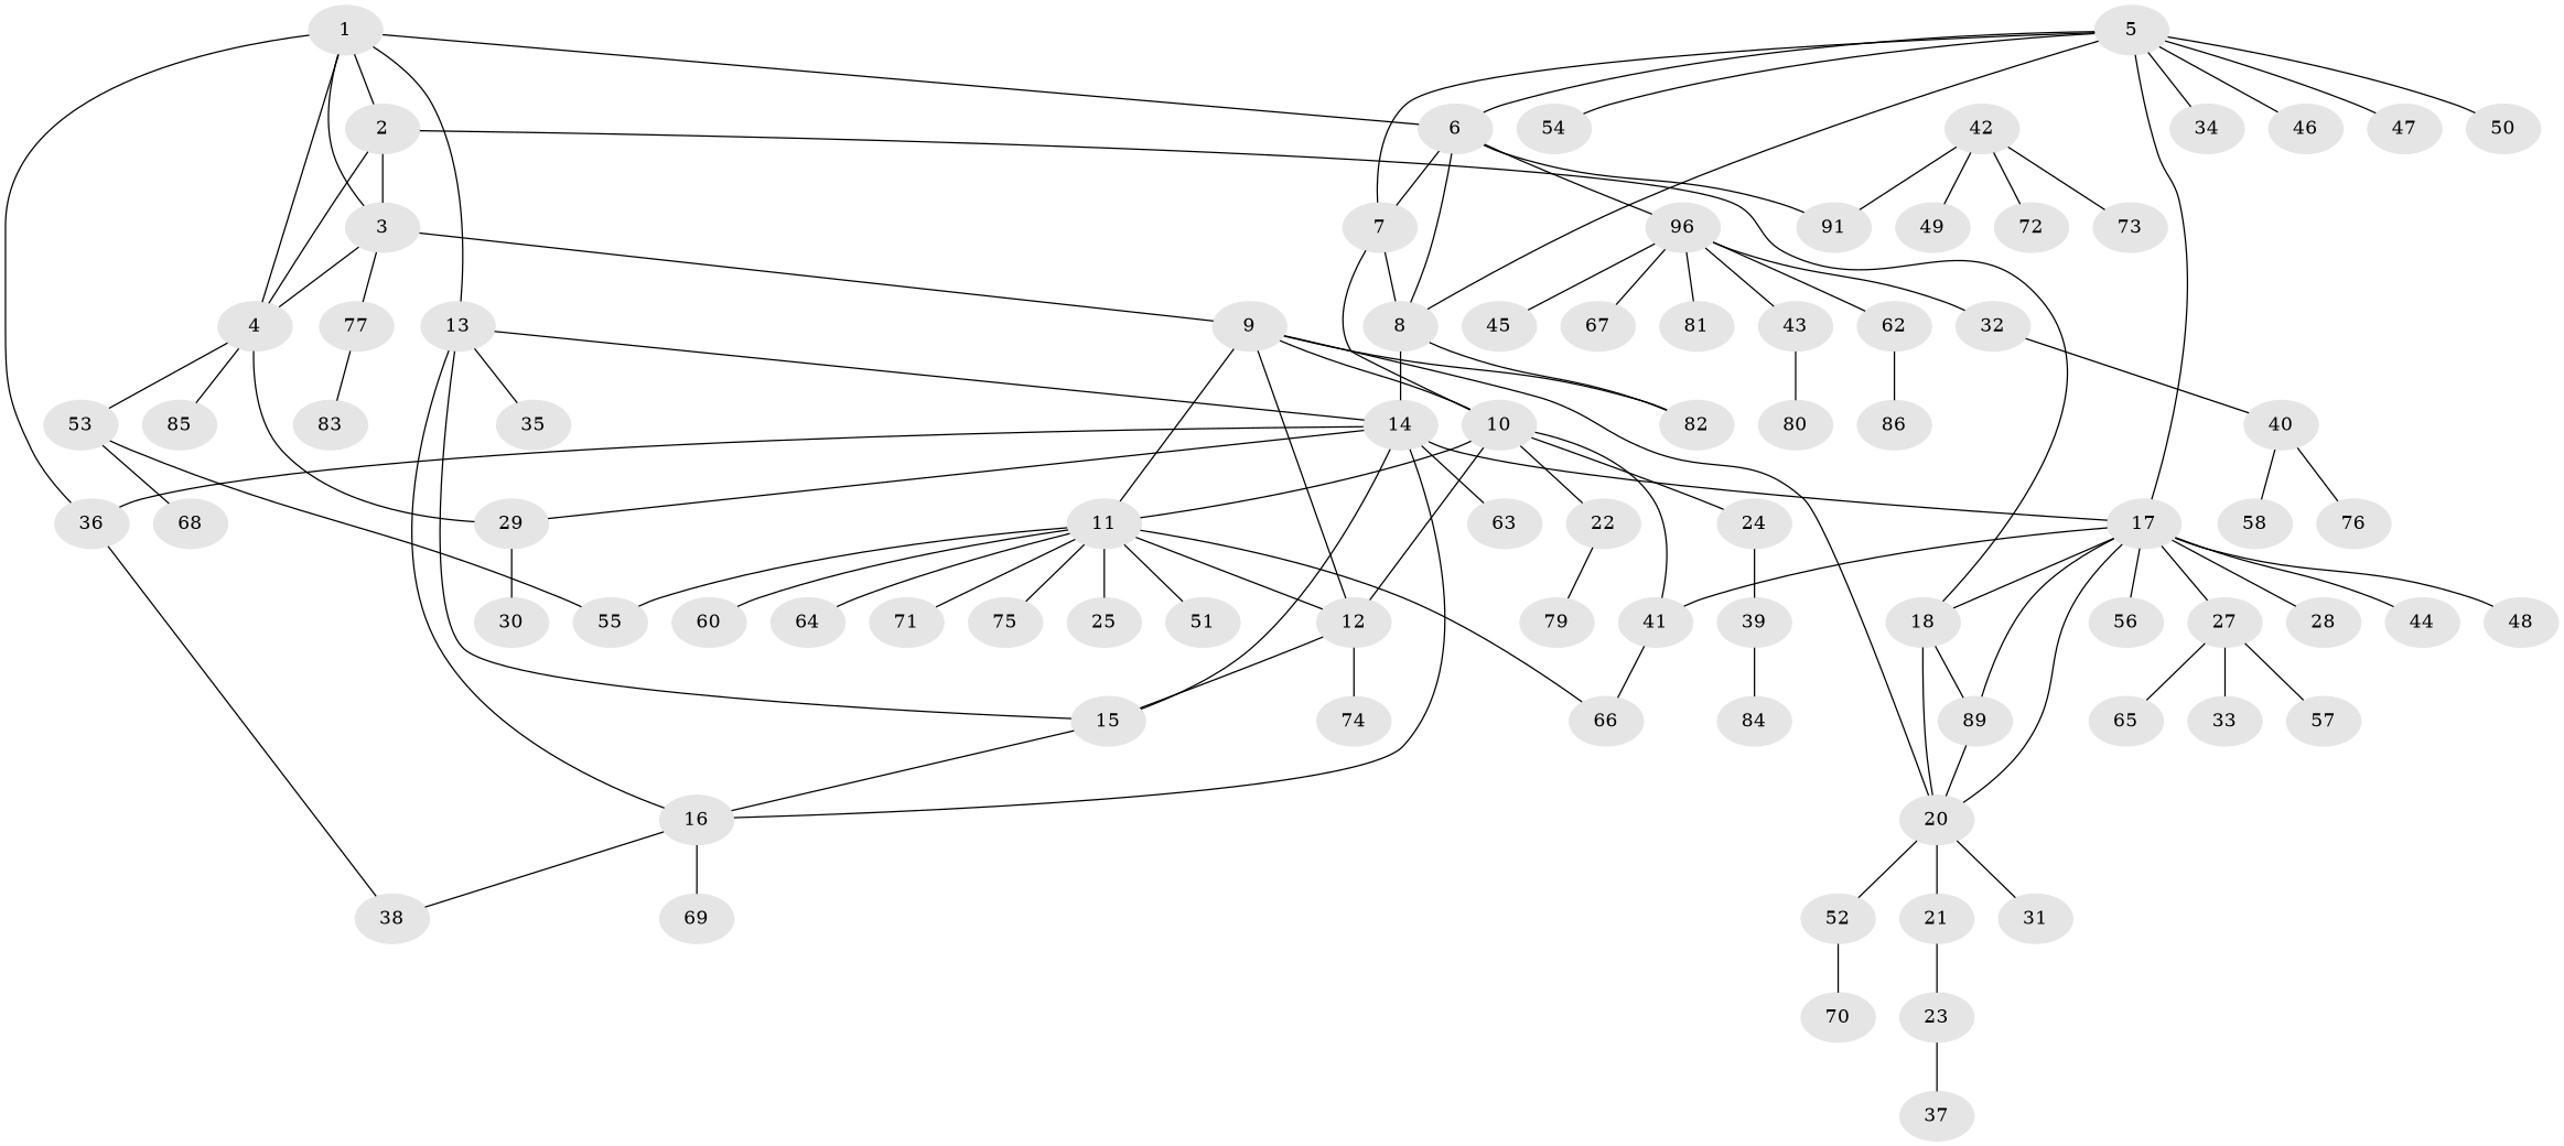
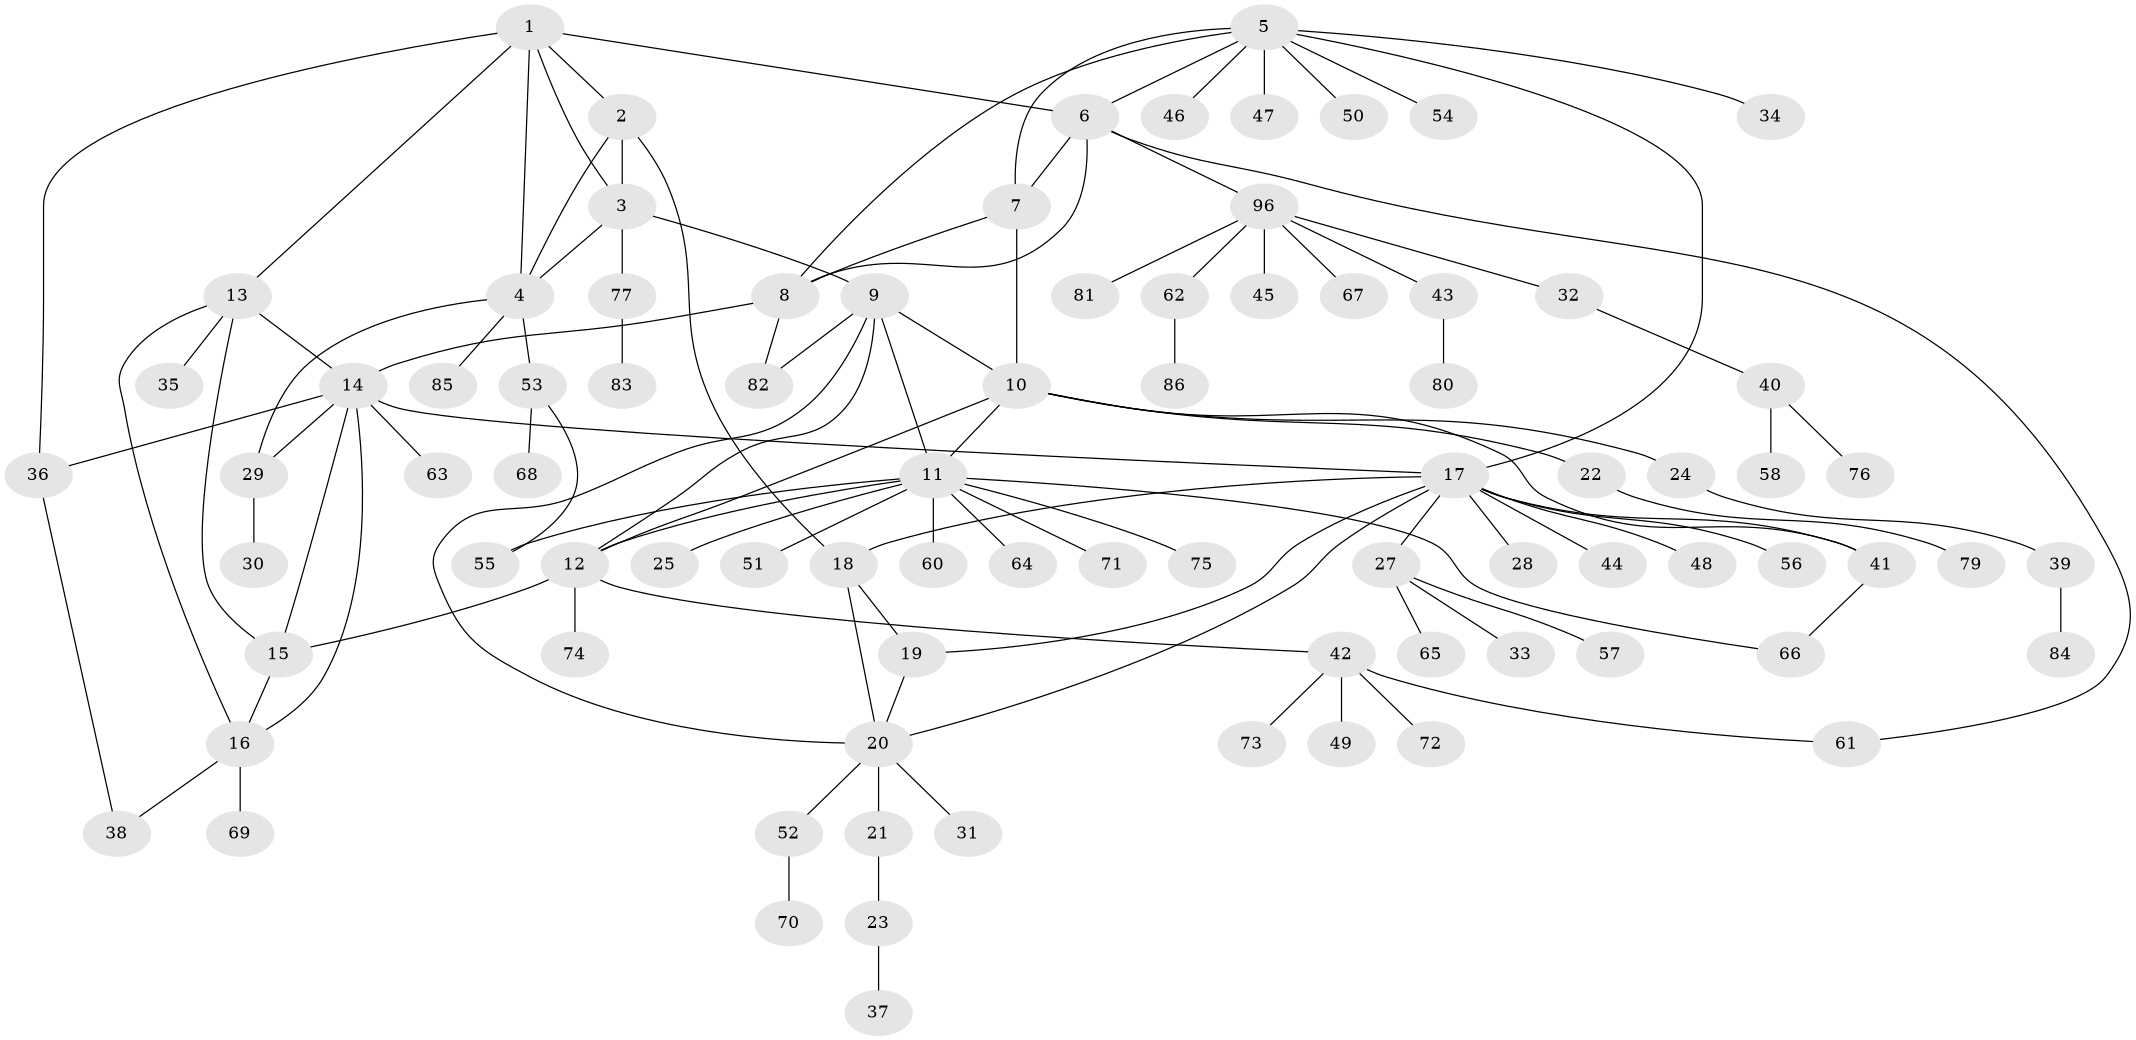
  graph {
    node [color=gray90 style=filled]
    1
    2
    3
    4
    6
    13
    36
    18
    9
    77
    29
    53
    85
    7
    8
    n16 [label=96]
-   61 [label=91]
+   61
    14
    15
    16
    35
    38
    20
-   19 [label=89]
+   19
    10
    82
    11
    12
    83
    30
    55
    68
    5
    17
    34
    46
    47
    50
    54
    41
    27
    28
    44
    48
    56
    32
    43
    45
    62
    67
    81
    22
    24
    63
    25
    51
    60
    64
    66
    71
    75
    42
    74
    21
    31
    52
    79
    39
    49
    72
    73
    69
    33
    57
    65
    23
    70
    37
    84
    40
    80
    86
    58
    76
    1 -- 2
    1 -- 3
    1 -- 4
    1 -- 6
    1 -- 13
    1 -- 36
    2 -- 3
    2 -- 4
    2 -- 18
    3 -- 4
    3 -- 9
    3 -- 77
    4 -- 29
    4 -- 53
    4 -- 85
    6 -- 7
    6 -- 8
    6 -- n16
    6 -- 61
    13 -- 14
    13 -- 15
    13 -- 16
    13 -- 35
    36 -- 38
    18 -- 20
    18 -- 19
    9 -- 20
    9 -- 10
    9 -- 82
    9 -- 11
    9 -- 12
    77 -- 83
    29 -- 30
    53 -- 55
    53 -- 68
    7 -- 8
    7 -- 10
    8 -- 14
    8 -- 82
    n16 -- 32
    n16 -- 43
    n16 -- 45
    n16 -- 62
    n16 -- 67
    n16 -- 81
    14 -- 36
    14 -- 29
    14 -- 15
    14 -- 16
    14 -- 17
    14 -- 63
    15 -- 16
    16 -- 38
    16 -- 69
    20 -- 21
    20 -- 31
    20 -- 52
    19 -- 20
    10 -- 11
    10 -- 12
    10 -- 41
    10 -- 22
    10 -- 24
    11 -- 12
    11 -- 55
    11 -- 25
    11 -- 51
    11 -- 60
    11 -- 64
    11 -- 66
    11 -- 71
    11 -- 75
    12 -- 15
+   12 -- 42
    12 -- 74
    5 -- 6
    5 -- 7
    5 -- 8
    5 -- 17
    5 -- 34
    5 -- 46
    5 -- 47
    5 -- 50
    5 -- 54
    17 -- 18
    17 -- 20
    17 -- 19
    17 -- 41
    17 -- 27
    17 -- 28
    17 -- 44
    17 -- 48
    17 -- 56
    41 -- 66
    27 -- 33
    27 -- 57
    27 -- 65
    32 -- 40
    43 -- 80
    62 -- 86
    22 -- 79
    24 -- 39
    42 -- 61
    42 -- 49
    42 -- 72
    42 -- 73
    21 -- 23
    52 -- 70
    39 -- 84
    23 -- 37
    40 -- 58
    40 -- 76
  }
